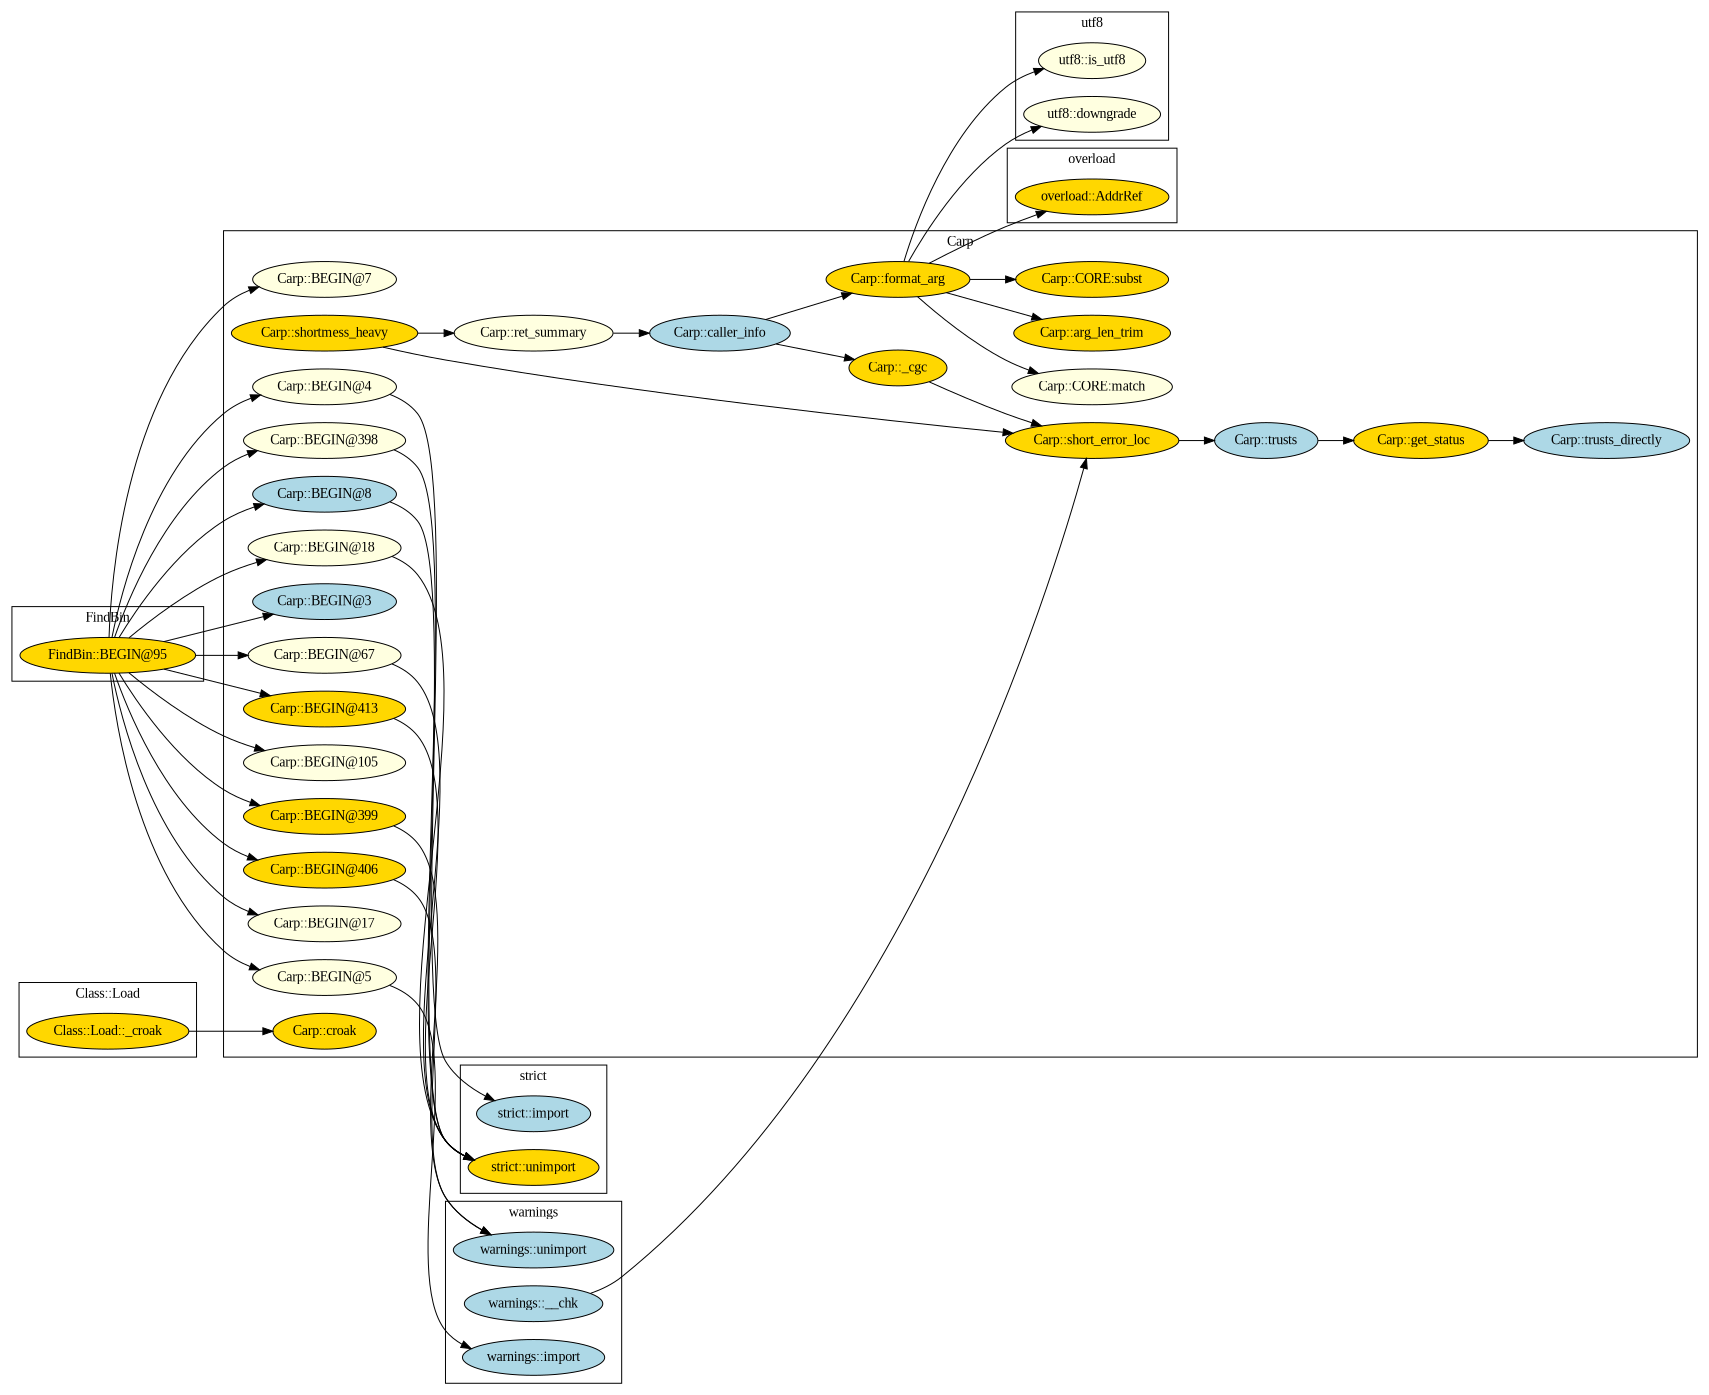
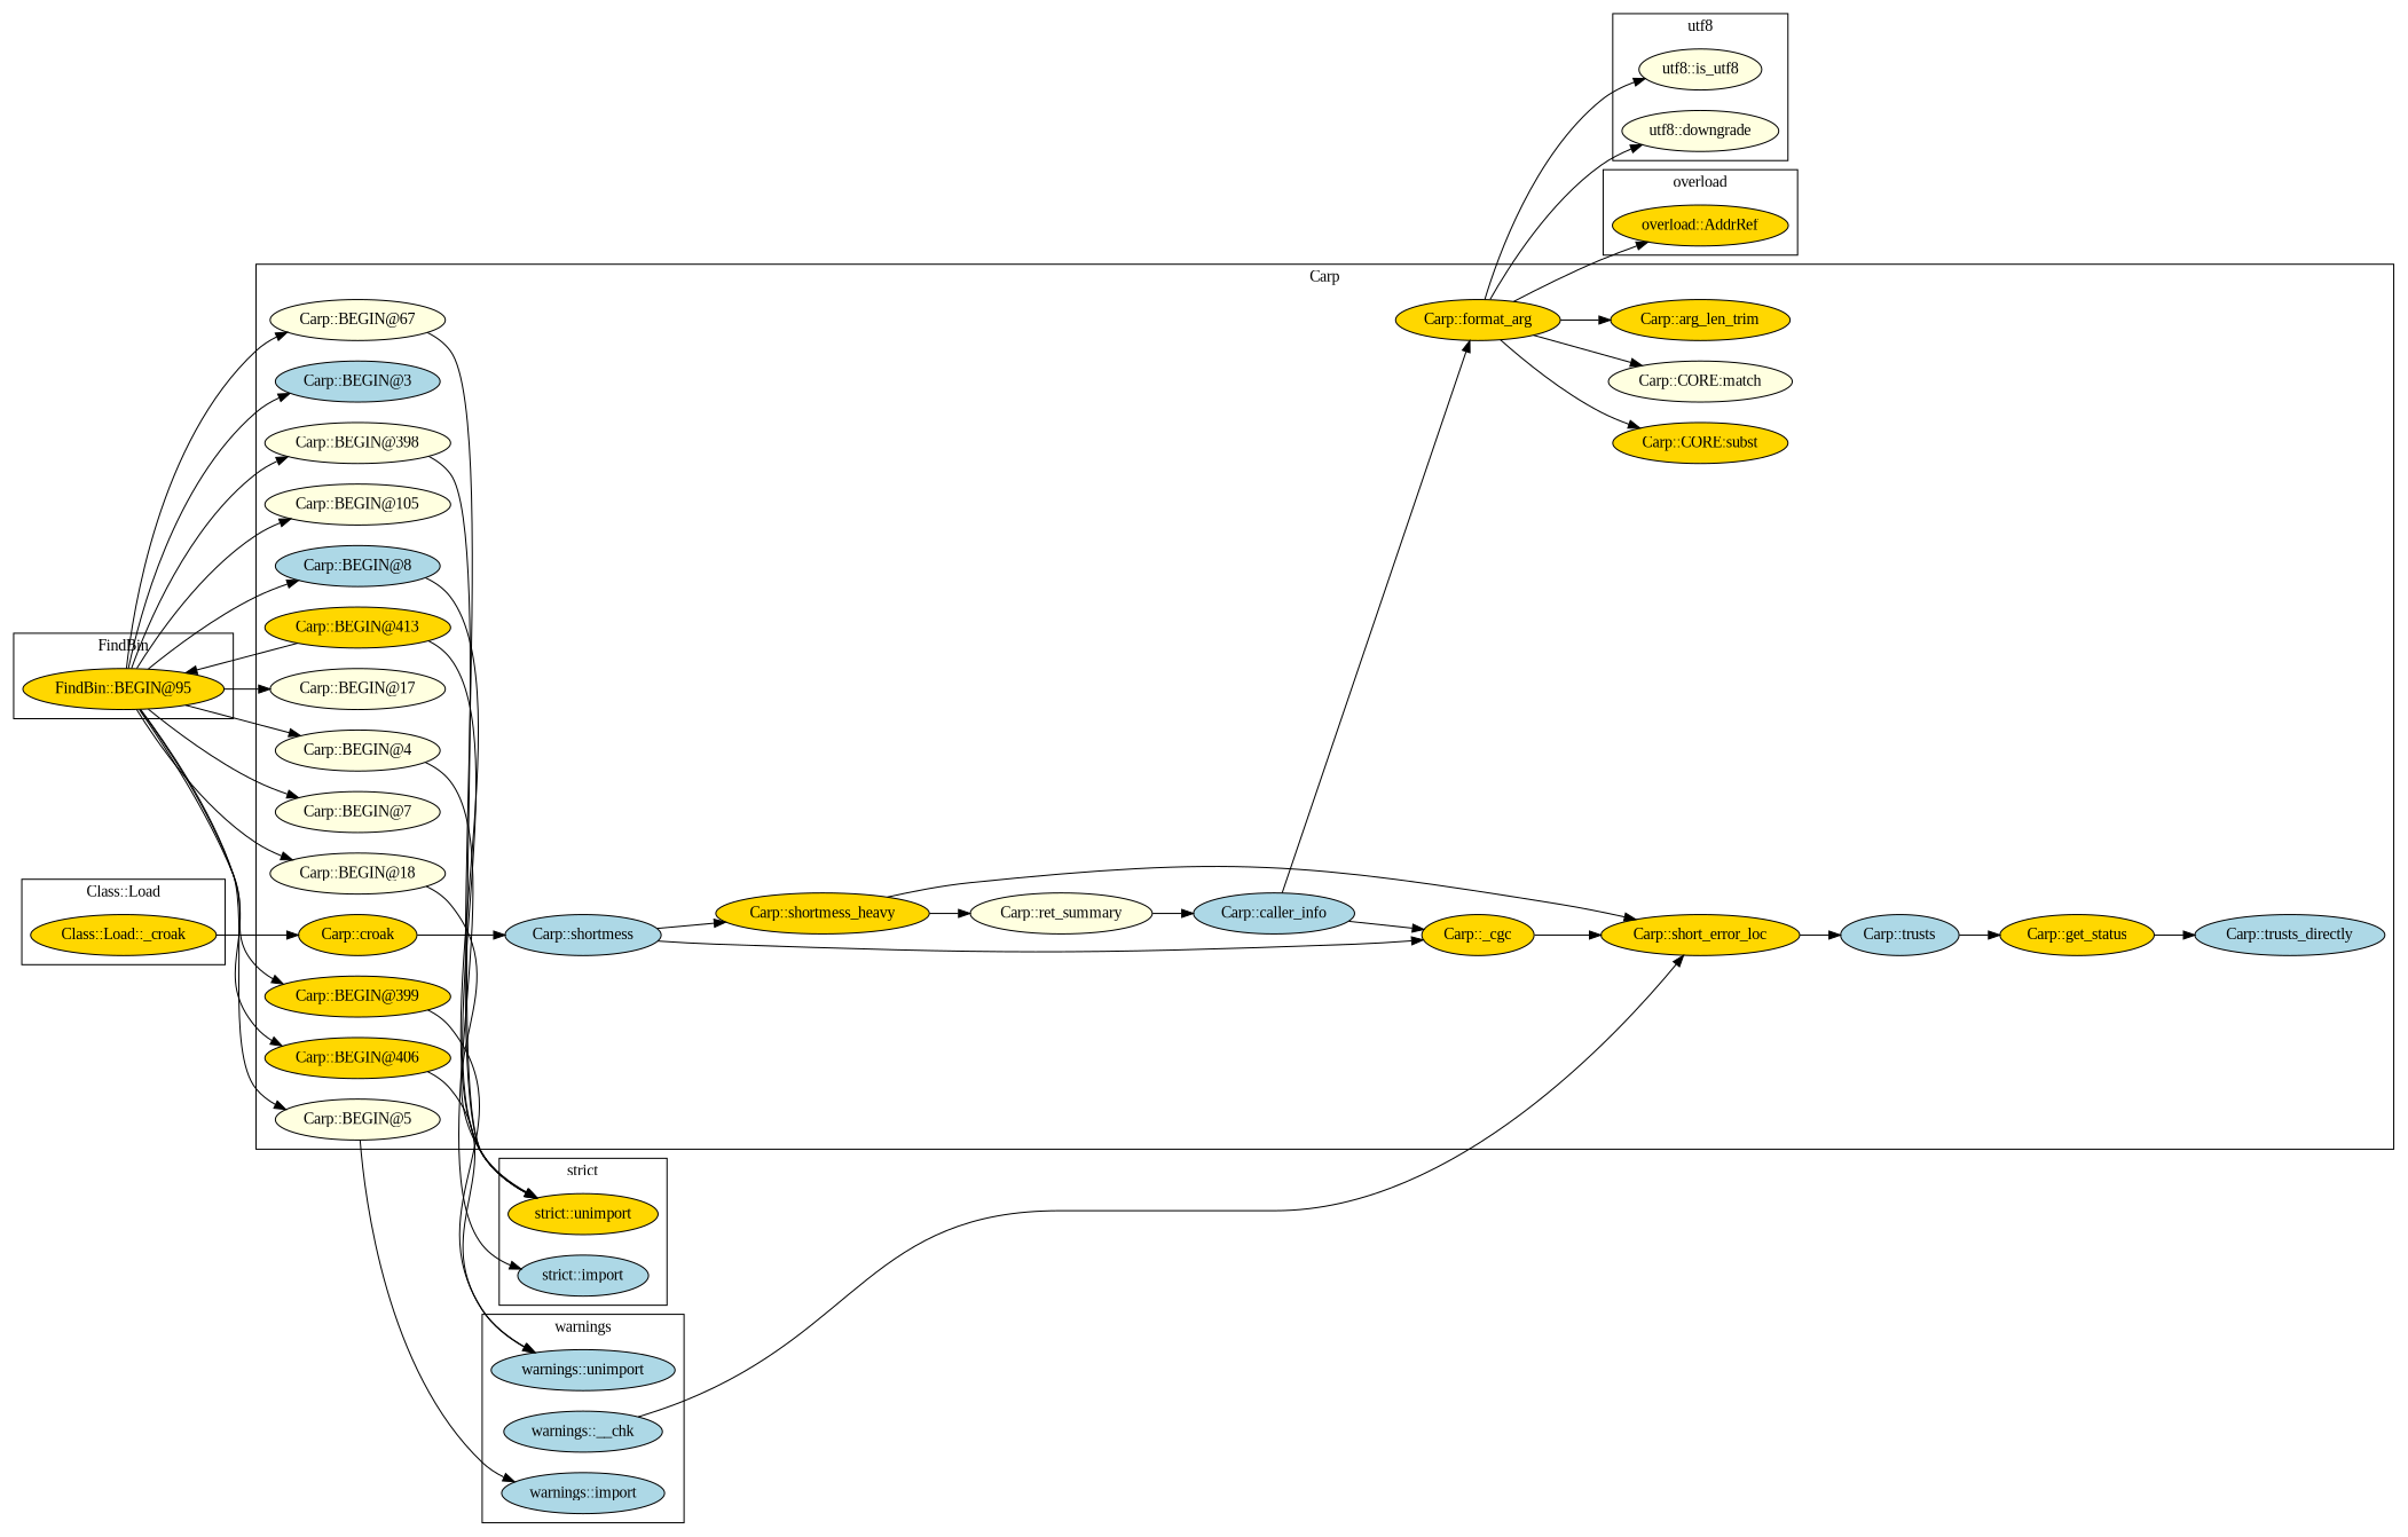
  digraph {
    fontname="Liberation Serif"
    rankdir=LR
    node [fillcolor=gold fontname="Liberation Serif" style=filled]
    edge [fontname="Liberation Serif"]
    "utf8::is_utf8" [fillcolor=lightyellow]
    "utf8::downgrade" [fillcolor=lightyellow]
    "FindBin::BEGIN@95"
    "Class::Load::_croak"
    "warnings::unimport" [fillcolor=lightblue]
    "warnings::__chk" [fillcolor=lightblue]
    "warnings::import" [fillcolor=lightblue]
    "overload::AddrRef"
    "Carp::BEGIN@4" [fillcolor=lightyellow]
    "Carp::BEGIN@18" [fillcolor=lightyellow]
    "Carp::short_error_loc"
    "Carp::croak"
    "Carp::BEGIN@399"
+   "Carp::shortmess" [fillcolor=lightblue]
    "Carp::BEGIN@67" [fillcolor=lightyellow]
    "Carp::trusts" [fillcolor=lightblue]
    "Carp::trusts_directly" [fillcolor=lightblue]
    "Carp::format_arg"
    "Carp::BEGIN@3" [fillcolor=lightblue]
    "Carp::CORE:subst"
    "Carp::BEGIN@398" [fillcolor=lightyellow]
    "Carp::shortmess_heavy"
    "Carp::BEGIN@105" [fillcolor=lightyellow]
    "Carp::ret_summary" [fillcolor=lightyellow]
    "Carp::CORE:match" [fillcolor=lightyellow]
    "Carp::BEGIN@8" [fillcolor=lightblue]
    "Carp::get_status"
    "Carp::BEGIN@5" [fillcolor=lightyellow]
    "Carp::caller_info" [fillcolor=lightblue]
    "Carp::BEGIN@17" [fillcolor=lightyellow]
    "Carp::BEGIN@413"
    "Carp::BEGIN@7" [fillcolor=lightyellow]
    n33 [label="Carp::arg_len_trim"]
    "Carp::BEGIN@406"
    "Carp::_cgc"
    "strict::unimport"
    "strict::import" [fillcolor=lightblue]
    subgraph cluster_1 {
      label=utf8
      "utf8::is_utf8"
      "utf8::downgrade"
    }
    subgraph cluster_2 {
      label=FindBin
      "FindBin::BEGIN@95"
    }
    subgraph cluster_3 {
      label="Class::Load"
      "Class::Load::_croak"
    }
    subgraph cluster_4 {
      label=warnings
      "warnings::unimport"
      "warnings::__chk"
      "warnings::import"
    }
    subgraph cluster_5 {
      label=overload
      "overload::AddrRef"
    }
    subgraph cluster_6 {
      label=Carp
      "Carp::BEGIN@4"
      "Carp::BEGIN@18"
      "Carp::short_error_loc"
      "Carp::croak"
      "Carp::BEGIN@399"
+     "Carp::shortmess"
      "Carp::BEGIN@67"
      "Carp::trusts"
      "Carp::trusts_directly"
      "Carp::format_arg"
      "Carp::BEGIN@3"
      "Carp::CORE:subst"
      "Carp::BEGIN@398"
      "Carp::shortmess_heavy"
      "Carp::BEGIN@105"
      "Carp::ret_summary"
      "Carp::CORE:match"
      "Carp::BEGIN@8"
      "Carp::get_status"
      "Carp::BEGIN@5"
      "Carp::caller_info"
      "Carp::BEGIN@17"
      "Carp::BEGIN@413"
      "Carp::BEGIN@7"
      n33
      "Carp::BEGIN@406"
      "Carp::_cgc"
    }
    subgraph cluster_7 {
      label="strict"
      "strict::unimport"
      "strict::import"
    }
    "FindBin::BEGIN@95" -> "Carp::BEGIN@4"
    "FindBin::BEGIN@95" -> "Carp::BEGIN@18"
    "FindBin::BEGIN@95" -> "Carp::BEGIN@399"
    "FindBin::BEGIN@95" -> "Carp::BEGIN@67"
    "FindBin::BEGIN@95" -> "Carp::BEGIN@3"
    "FindBin::BEGIN@95" -> "Carp::BEGIN@398"
    "FindBin::BEGIN@95" -> "Carp::BEGIN@105"
    "FindBin::BEGIN@95" -> "Carp::BEGIN@8"
    "FindBin::BEGIN@95" -> "Carp::BEGIN@5"
    "FindBin::BEGIN@95" -> "Carp::BEGIN@17"
-   "FindBin::BEGIN@95" -> "Carp::BEGIN@413"
+   "Carp::BEGIN@413" -> "FindBin::BEGIN@95"
    "FindBin::BEGIN@95" -> "Carp::BEGIN@7"
    "FindBin::BEGIN@95" -> "Carp::BEGIN@406"
    "Class::Load::_croak" -> "Carp::croak"
    "warnings::__chk" -> "Carp::short_error_loc"
    "Carp::BEGIN@4" -> "strict::import"
    "Carp::BEGIN@18" -> "strict::unimport"
    "Carp::short_error_loc" -> "Carp::trusts"
+   "Carp::croak" -> "Carp::shortmess"
    "Carp::BEGIN@399" -> "warnings::unimport"
+   "Carp::shortmess" -> "Carp::shortmess_heavy"
+   "Carp::shortmess" -> "Carp::_cgc"
    "Carp::BEGIN@67" -> "strict::unimport"
    "Carp::trusts" -> "Carp::get_status"
    "Carp::format_arg" -> "utf8::is_utf8"
    "Carp::format_arg" -> "utf8::downgrade"
    "Carp::format_arg" -> "overload::AddrRef"
    "Carp::format_arg" -> "Carp::CORE:subst"
    "Carp::format_arg" -> "Carp::CORE:match"
    "Carp::format_arg" -> n33
    "Carp::BEGIN@398" -> "strict::unimport"
    "Carp::shortmess_heavy" -> "Carp::short_error_loc"
    "Carp::shortmess_heavy" -> "Carp::ret_summary"
    "Carp::ret_summary" -> "Carp::caller_info"
    "Carp::BEGIN@8" -> "strict::unimport"
    "Carp::get_status" -> "Carp::trusts_directly"
    "Carp::BEGIN@5" -> "warnings::import"
    "Carp::caller_info" -> "Carp::format_arg"
    "Carp::caller_info" -> "Carp::_cgc"
    "Carp::BEGIN@413" -> "strict::unimport"
    "Carp::BEGIN@406" -> "warnings::unimport"
    "Carp::_cgc" -> "Carp::short_error_loc"
  }
